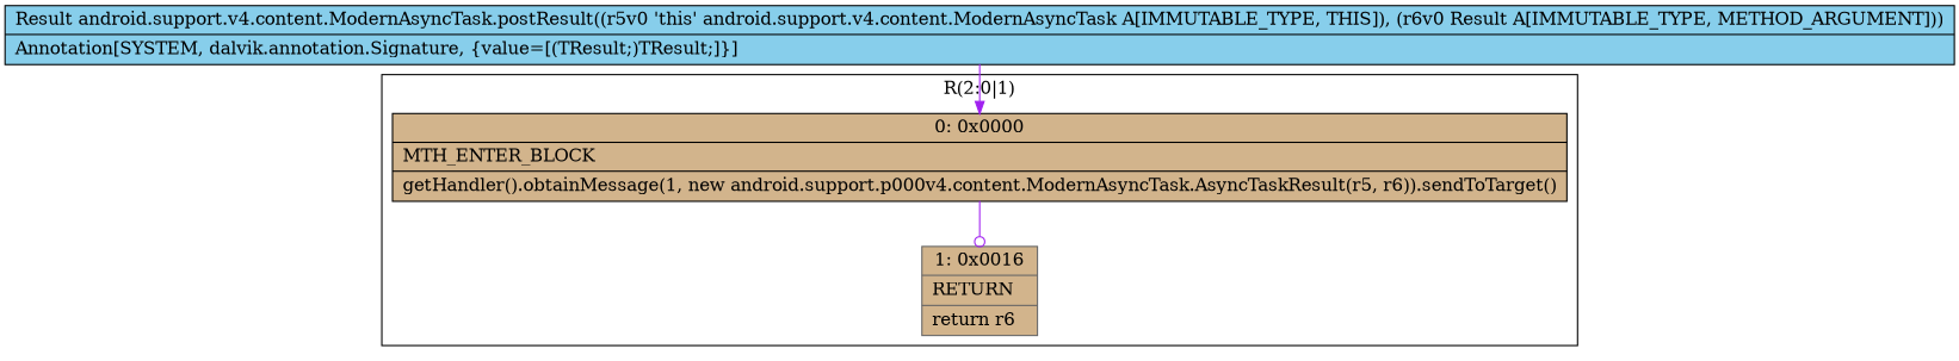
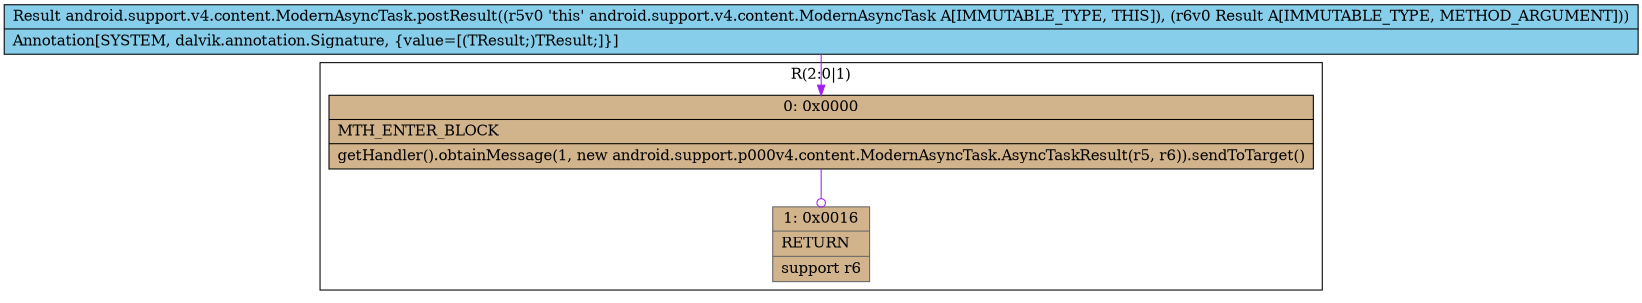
  digraph {
    node [color=black shape=record style=filled fillcolor=tan]
    edge [color=purple]
    n1 [label="{0\:\ 0x0000|MTH_ENTER_BLOCK\l|getHandler().obtainMessage(1, new android.support.p000v4.content.ModernAsyncTask.AsyncTaskResult(r5, r6)).sendToTarget()\l}"]
-   n2 [color=gray40 label="{1\:\ 0x0016|RETURN\l|return r6\l}"]
+   n2 [color=gray40 label="{1\:\ 0x0016|RETURN\l|support r6\l}"]
    n3 [label="{Result android.support.v4.content.ModernAsyncTask.postResult((r5v0 'this' android.support.v4.content.ModernAsyncTask A[IMMUTABLE_TYPE, THIS]), (r6v0 Result A[IMMUTABLE_TYPE, METHOD_ARGUMENT]))  | Annotation[SYSTEM, dalvik.annotation.Signature, \{value=[(TResult;)TResult;]\}]\l}" fillcolor=skyblue]
    subgraph cluster_1 {
      label="R(2:0|1)"
      n1
      n2
    }
    n1 -> n2 [arrowhead=odot]
    n3 -> n1 [arrowhead=normal]
  }
